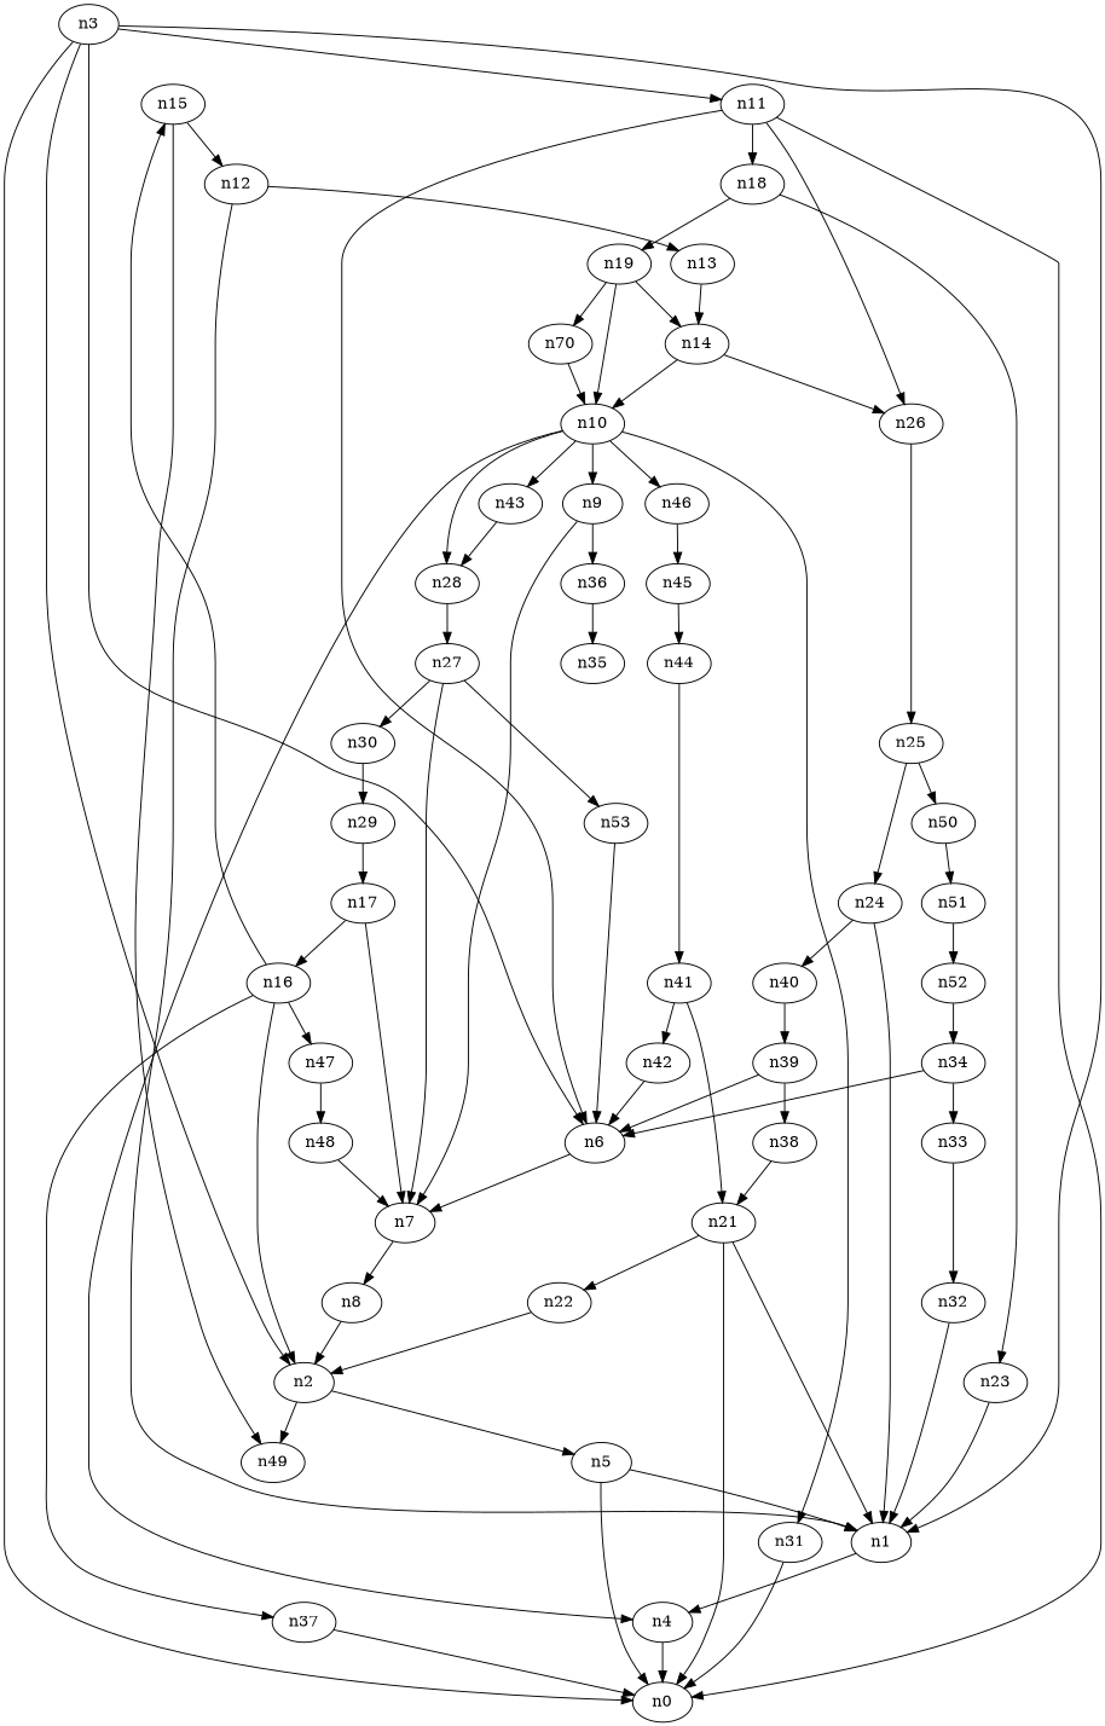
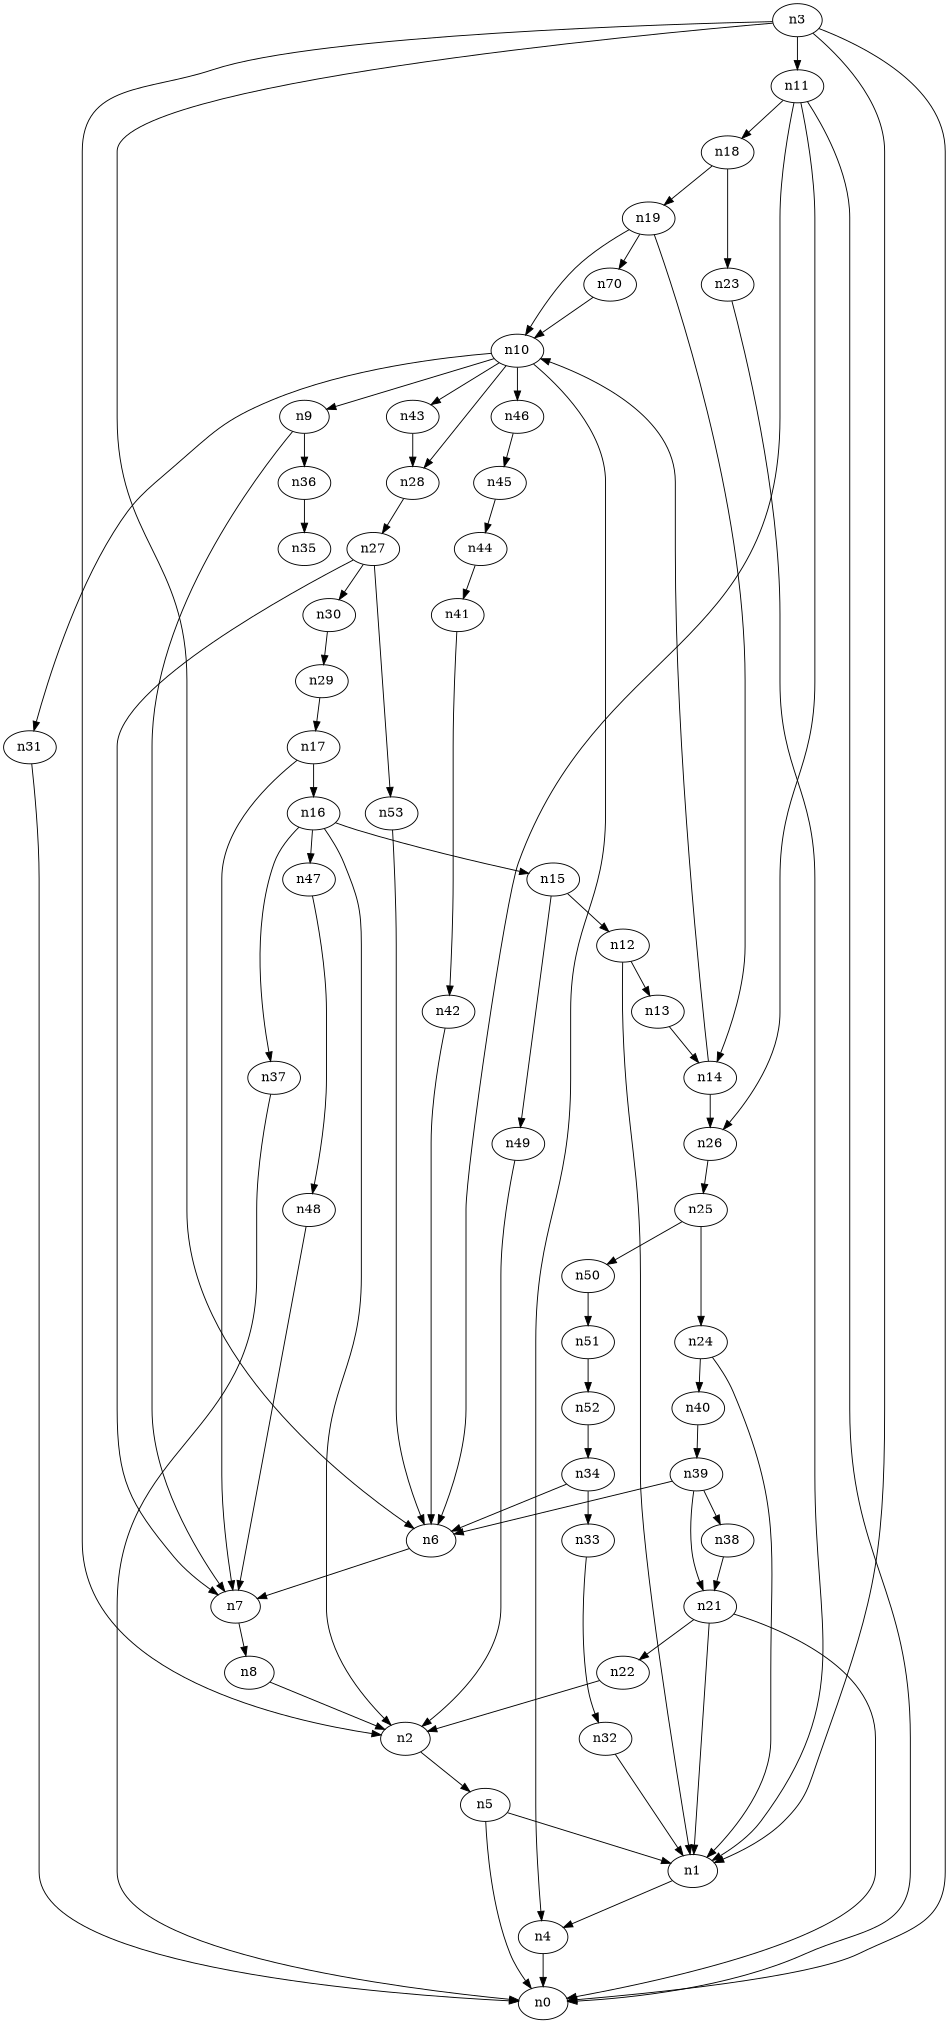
  digraph {
    n1
    n4
    n0
    n2
    n5
    n3
    n6
    n11
    n7
    n18
    n26
    n8
    n19
    n23
    n25
    n9
    n36
    n35
    n10
    n28
    n31
    n43
    n46
    n14
    n27
    n45
    n30
    n53
    n44
    n20 [label=n70]
    n24
    n50
    n12
    n13
    n15
    n49
    n16
    n37
    n47
    n48
    n17
    n21
    n22
    n40
    n39
    n38
    n51
    n52
    n29
    n32
    n33
    n34
    n41
    n42
    n1 -> n4
    n4 -> n0
    n2 -> n5
    n5 -> n1
    n5 -> n0
    n3 -> n1
    n3 -> n0
    n3 -> n2
    n3 -> n6
    n3 -> n11
    n6 -> n7
    n11 -> n0
    n11 -> n6
    n11 -> n18
    n11 -> n26
    n7 -> n8
    n18 -> n19
    n18 -> n23
    n26 -> n25
    n8 -> n2
    n19 -> n10
    n19 -> n14
    n19 -> n20
    n23 -> n1
    n25 -> n24
    n25 -> n50
    n9 -> n7
    n9 -> n36
    n36 -> n35
    n10 -> n4
    n10 -> n9
    n10 -> n28
    n10 -> n31
    n10 -> n43
    n10 -> n46
    n28 -> n27
    n31 -> n0
    n43 -> n28
    n46 -> n45
    n14 -> n26
    n14 -> n10
    n27 -> n7
    n27 -> n30
    n27 -> n53
    n45 -> n44
    n30 -> n29
    n53 -> n6
    n44 -> n41
    n20 -> n10
    n24 -> n1
    n24 -> n40
    n50 -> n51
    n12 -> n1
    n12 -> n13
    n13 -> n14
    n15 -> n12
    n15 -> n49
-   n2 -> n49
+   n49 -> n2
    n16 -> n2
    n16 -> n15
    n16 -> n37
    n16 -> n47
    n37 -> n0
    n47 -> n48
    n48 -> n7
    n17 -> n7
    n17 -> n16
    n21 -> n1
    n21 -> n0
    n21 -> n22
    n22 -> n2
    n40 -> n39
    n39 -> n6
    n39 -> n38
    n38 -> n21
    n51 -> n52
    n52 -> n34
    n29 -> n17
    n32 -> n1
    n33 -> n32
    n34 -> n6
    n34 -> n33
-   n41 -> n21
+   n39 -> n21
    n41 -> n42
    n42 -> n6
  }
